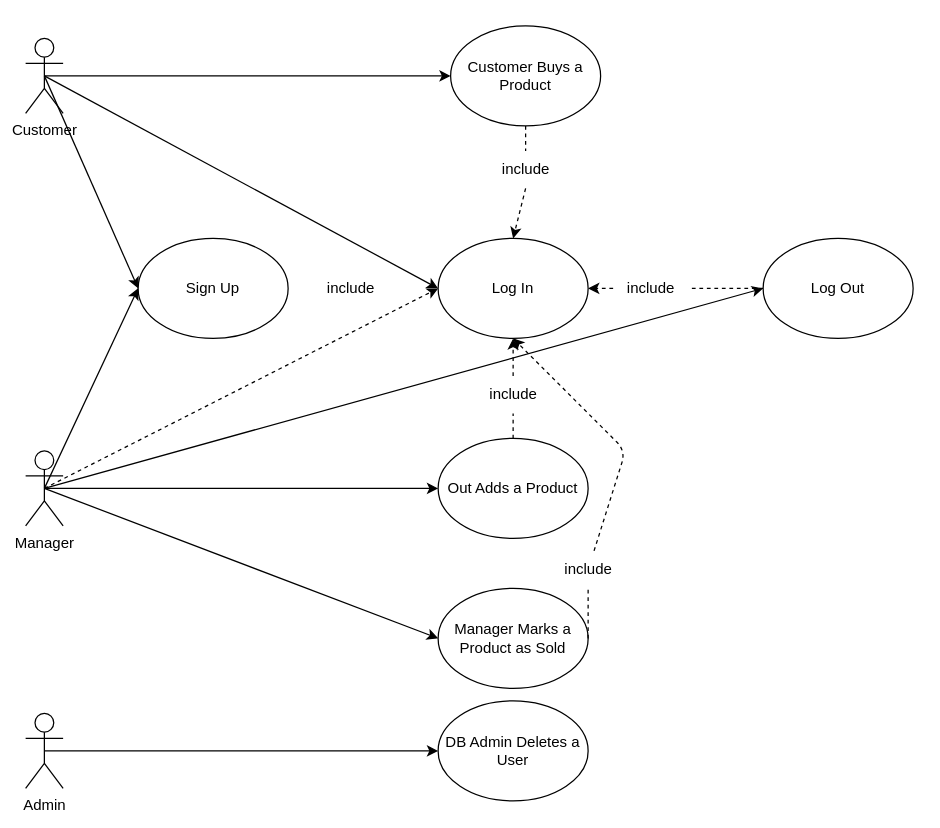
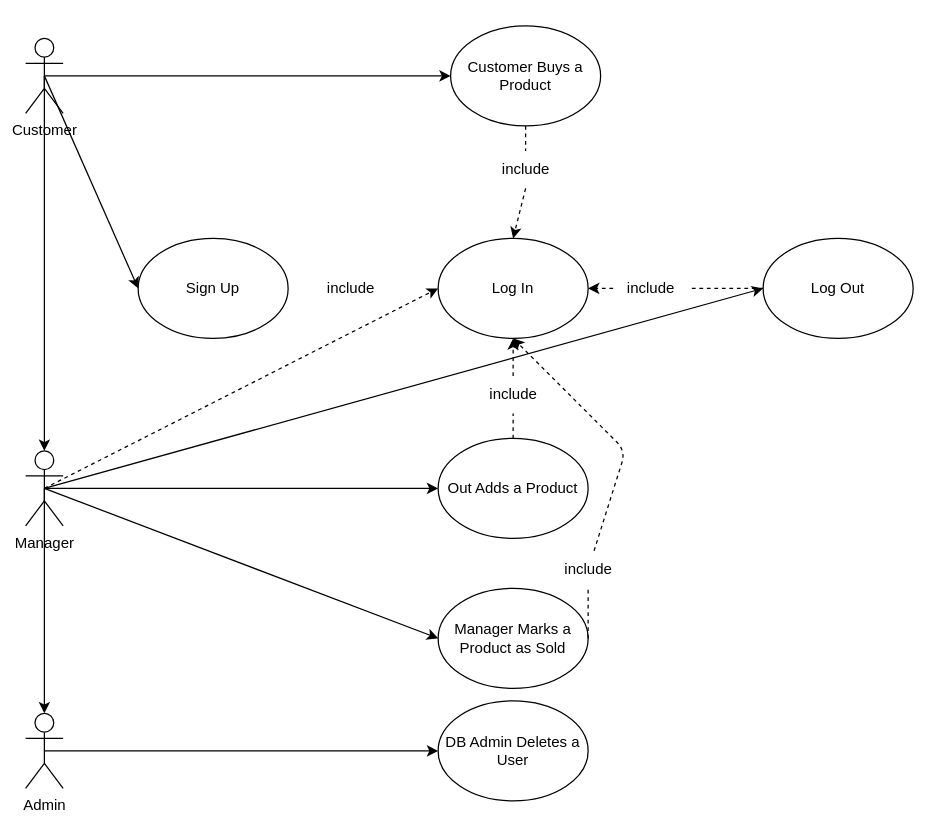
  <mxCell id="0" />
  <mxCell id="1" parent="0" />
  <mxCell id="2" value="DB Admin Deletes a User" style="ellipse;whiteSpace=wrap;html=1;" parent="1" vertex="1"><mxGeometry x="350" y="560" width="120" height="80" as="geometry" /></mxCell>
  <mxCell id="3" style="edgeStyle=none;html=1;dashed=1;entryX=0.5;entryY=1;entryDx=0;entryDy=0;startArrow=none;" parent="1" source="33" target="12" edge="1"><mxGeometry relative="1" as="geometry"><mxPoint x="520" y="440" as="targetPoint" /><Array as="points"><mxPoint x="500" y="360" /></Array></mxGeometry></mxCell>
  <mxCell id="4" value="Manager Marks a Product as Sold" style="ellipse;whiteSpace=wrap;html=1;" parent="1" vertex="1"><mxGeometry x="350" y="470" width="120" height="80" as="geometry" /></mxCell>
  <mxCell id="5" style="edgeStyle=none;html=1;exitX=0.5;exitY=0;exitDx=0;exitDy=0;entryX=0.5;entryY=1;entryDx=0;entryDy=0;dashed=1;startArrow=none;" parent="1" source="31" target="12" edge="1"><mxGeometry relative="1" as="geometry" /></mxCell>
  <mxCell id="6" value="Out Adds a Product" style="ellipse;whiteSpace=wrap;html=1;" parent="1" vertex="1"><mxGeometry x="350" y="350" width="120" height="80" as="geometry" /></mxCell>
  <mxCell id="7" value="Sign Up" style="ellipse;whiteSpace=wrap;html=1;" parent="1" vertex="1"><mxGeometry x="110" y="190" width="120" height="80" as="geometry" /></mxCell>
  <mxCell id="8" style="edgeStyle=none;html=1;exitX=0.5;exitY=1;exitDx=0;exitDy=0;entryX=0.5;entryY=0;entryDx=0;entryDy=0;dashed=1;startArrow=none;" edge="1" parent="1" source="27" target="12"><mxGeometry relative="1" as="geometry" /></mxCell>
  <mxCell id="9" value="Customer Buys a Product" style="ellipse;whiteSpace=wrap;html=1;" parent="1" vertex="1"><mxGeometry x="360" y="20" width="120" height="80" as="geometry" /></mxCell>
  <mxCell id="10" style="edgeStyle=none;html=1;exitX=0;exitY=0.5;exitDx=0;exitDy=0;entryX=1;entryY=0.5;entryDx=0;entryDy=0;dashed=1;startArrow=none;" parent="1" source="29" target="12" edge="1"><mxGeometry relative="1" as="geometry" /></mxCell>
  <mxCell id="11" value="Log Out" style="ellipse;whiteSpace=wrap;html=1;" parent="1" vertex="1"><mxGeometry x="610" y="190" width="120" height="80" as="geometry" /></mxCell>
  <mxCell id="12" value="Log In" style="ellipse;whiteSpace=wrap;html=1;" parent="1" vertex="1"><mxGeometry x="350" y="190" width="120" height="80" as="geometry" /></mxCell>
- <mxCell id="13" style="edgeStyle=none;html=1;exitX=0.5;exitY=0.5;exitDx=0;exitDy=0;exitPerimeter=0;entryX=0;entryY=0.5;entryDx=0;entryDy=0;" parent="1" source="16" target="12" edge="1"><mxGeometry relative="1" as="geometry" /></mxCell>
+ <mxCell id="13" style="edgeStyle=none;html=1;exitX=0.5;exitY=0.5;exitDx=0;exitDy=0;exitPerimeter=0;" parent="1" source="16" target="22" edge="1"><mxGeometry relative="1" as="geometry" /></mxCell>
  <mxCell id="14" style="edgeStyle=none;html=1;exitX=0.5;exitY=0.5;exitDx=0;exitDy=0;exitPerimeter=0;entryX=0;entryY=0.5;entryDx=0;entryDy=0;" parent="1" source="16" target="7" edge="1"><mxGeometry relative="1" as="geometry" /></mxCell>
  <mxCell id="15" style="edgeStyle=none;html=1;exitX=0.5;exitY=0.5;exitDx=0;exitDy=0;exitPerimeter=0;entryX=0;entryY=0.5;entryDx=0;entryDy=0;" parent="1" source="16" target="9" edge="1"><mxGeometry relative="1" as="geometry" /></mxCell>
  <mxCell id="16" value="Customer" style="shape=umlActor;verticalLabelPosition=bottom;verticalAlign=top;html=1;outlineConnect=0;" parent="1" vertex="1"><mxGeometry x="20" y="30" width="30" height="60" as="geometry" /></mxCell>
  <mxCell id="17" style="edgeStyle=none;html=1;exitX=0.5;exitY=0.5;exitDx=0;exitDy=0;exitPerimeter=0;entryX=0;entryY=0.5;entryDx=0;entryDy=0;" parent="1" source="22" target="11" edge="1"><mxGeometry relative="1" as="geometry" /></mxCell>
  <mxCell id="18" style="edgeStyle=none;html=1;exitX=0.5;exitY=0.5;exitDx=0;exitDy=0;exitPerimeter=0;entryX=0;entryY=0.5;entryDx=0;entryDy=0;" parent="1" source="22" target="6" edge="1"><mxGeometry relative="1" as="geometry" /></mxCell>
  <mxCell id="19" style="edgeStyle=none;html=1;exitX=0.5;exitY=0.5;exitDx=0;exitDy=0;exitPerimeter=0;entryX=0;entryY=0.5;entryDx=0;entryDy=0;" parent="1" source="22" target="4" edge="1"><mxGeometry relative="1" as="geometry" /></mxCell>
  <mxCell id="20" style="edgeStyle=none;html=1;exitX=0.5;exitY=0.5;exitDx=0;exitDy=0;exitPerimeter=0;entryX=0;entryY=0.5;entryDx=0;entryDy=0;dashed=1;" parent="1" source="22" target="12" edge="1"><mxGeometry relative="1" as="geometry" /></mxCell>
- <mxCell id="21" style="edgeStyle=none;html=1;exitX=0.5;exitY=0.5;exitDx=0;exitDy=0;exitPerimeter=0;entryX=0;entryY=0.5;entryDx=0;entryDy=0;" parent="1" source="22" target="7" edge="1"><mxGeometry relative="1" as="geometry" /></mxCell>
+ <mxCell id="21" style="edgeStyle=none;html=1;exitX=0.5;exitY=0.5;exitDx=0;exitDy=0;exitPerimeter=0;" parent="1" source="22" target="24" edge="1"><mxGeometry relative="1" as="geometry" /></mxCell>
  <mxCell id="22" value="Manager" style="shape=umlActor;verticalLabelPosition=bottom;verticalAlign=top;html=1;outlineConnect=0;" parent="1" vertex="1"><mxGeometry x="20" y="360" width="30" height="60" as="geometry" /></mxCell>
  <mxCell id="23" style="edgeStyle=none;html=1;entryX=0;entryY=0.5;entryDx=0;entryDy=0;exitX=0.5;exitY=0.5;exitDx=0;exitDy=0;exitPerimeter=0;" parent="1" source="24" target="2" edge="1"><mxGeometry relative="1" as="geometry" /></mxCell>
  <mxCell id="24" value="Admin&lt;br&gt;" style="shape=umlActor;verticalLabelPosition=bottom;verticalAlign=top;html=1;outlineConnect=0;" parent="1" vertex="1"><mxGeometry x="20" y="570" width="30" height="60" as="geometry" /></mxCell>
  <mxCell id="25" value="include" style="text;html=1;align=center;verticalAlign=middle;resizable=0;points=[];autosize=1;strokeColor=none;fillColor=none;" parent="1" vertex="1"><mxGeometry x="250" y="215" width="60" height="30" as="geometry" /></mxCell>
  <mxCell id="26" value="" style="edgeStyle=none;html=1;exitX=0.5;exitY=1;exitDx=0;exitDy=0;entryX=0.5;entryY=0;entryDx=0;entryDy=0;dashed=1;endArrow=none;" edge="1" parent="1" source="9" target="27"><mxGeometry relative="1" as="geometry"><mxPoint x="420" y="100" as="sourcePoint" /><mxPoint x="410" y="190" as="targetPoint" /></mxGeometry></mxCell>
  <mxCell id="27" value="include" style="text;html=1;align=center;verticalAlign=middle;resizable=0;points=[];autosize=1;strokeColor=none;fillColor=none;" vertex="1" parent="1"><mxGeometry x="390" y="120" width="60" height="30" as="geometry" /></mxCell>
  <mxCell id="28" value="" style="edgeStyle=none;html=1;exitX=0;exitY=0.5;exitDx=0;exitDy=0;entryX=1;entryY=0.5;entryDx=0;entryDy=0;dashed=1;endArrow=none;" edge="1" parent="1" source="11" target="29"><mxGeometry relative="1" as="geometry"><mxPoint x="610" y="230" as="sourcePoint" /><mxPoint x="470" y="230" as="targetPoint" /></mxGeometry></mxCell>
  <mxCell id="29" value="include" style="text;html=1;align=center;verticalAlign=middle;resizable=0;points=[];autosize=1;strokeColor=none;fillColor=none;" parent="1" vertex="1"><mxGeometry x="490" y="215" width="60" height="30" as="geometry" /></mxCell>
  <mxCell id="30" value="" style="edgeStyle=none;html=1;exitX=0.5;exitY=0;exitDx=0;exitDy=0;entryX=0.5;entryY=1;entryDx=0;entryDy=0;dashed=1;endArrow=none;" edge="1" parent="1" source="6" target="31"><mxGeometry relative="1" as="geometry"><mxPoint x="410" y="350" as="sourcePoint" /><mxPoint x="410" y="270" as="targetPoint" /></mxGeometry></mxCell>
  <mxCell id="31" value="include" style="text;html=1;align=center;verticalAlign=middle;resizable=0;points=[];autosize=1;strokeColor=none;fillColor=none;" parent="1" vertex="1"><mxGeometry x="380" y="300" width="60" height="30" as="geometry" /></mxCell>
  <mxCell id="32" value="" style="edgeStyle=none;html=1;exitX=1;exitY=0.5;exitDx=0;exitDy=0;dashed=1;entryX=0.5;entryY=1;entryDx=0;entryDy=0;endArrow=none;" edge="1" parent="1" source="4" target="33"><mxGeometry relative="1" as="geometry"><mxPoint x="410" y="270" as="targetPoint" /><mxPoint x="470" y="510" as="sourcePoint" /></mxGeometry></mxCell>
  <mxCell id="33" value="include" style="text;html=1;align=center;verticalAlign=middle;resizable=0;points=[];autosize=1;strokeColor=none;fillColor=none;" parent="1" vertex="1"><mxGeometry x="440" y="440" width="60" height="30" as="geometry" /></mxCell>
